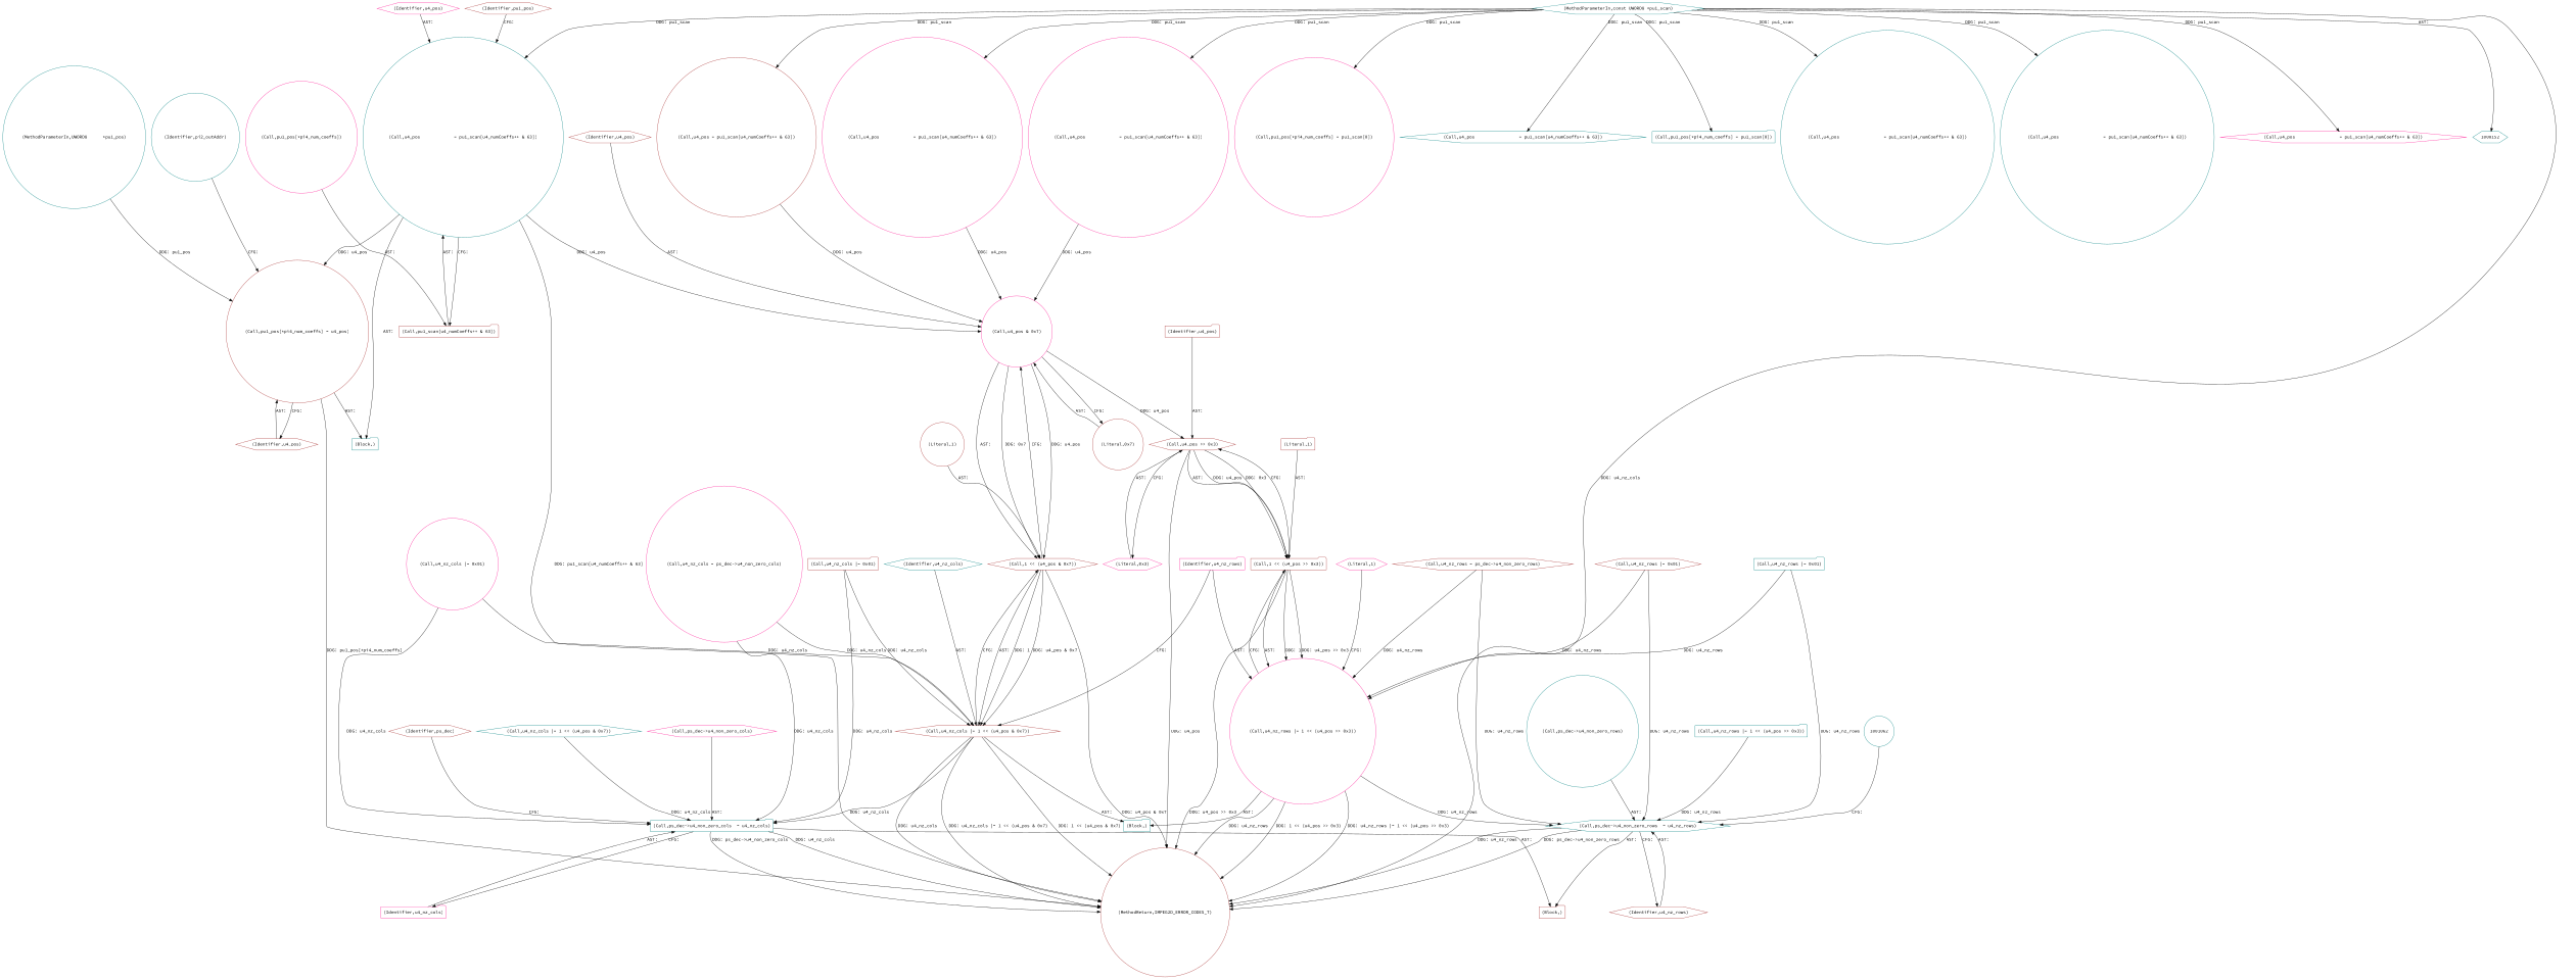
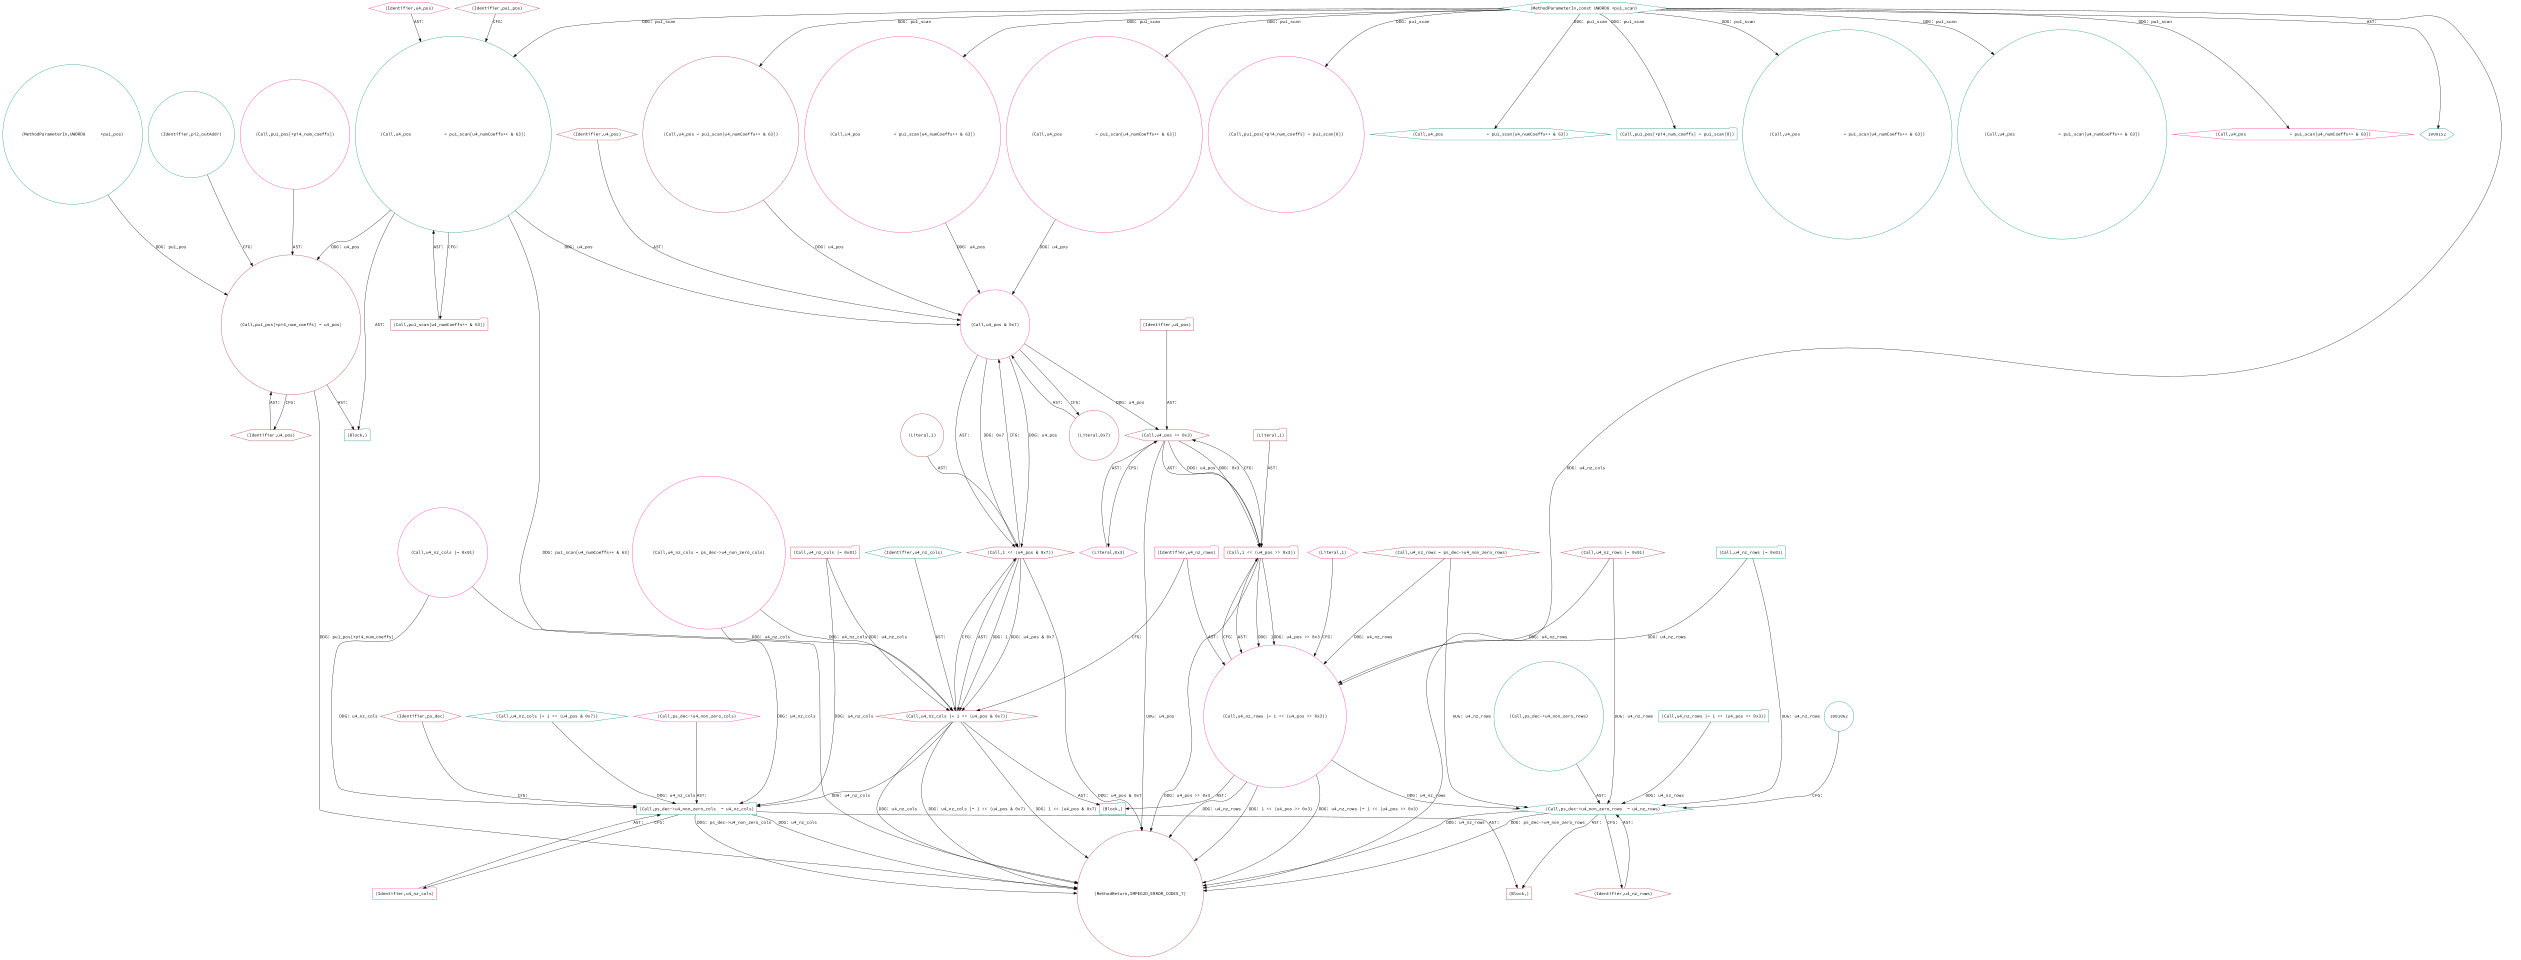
  digraph {
    fontname="Source Code Pro"
    node [color=brown fontname="Source Code Pro" shape=hexagon]
    edge [fontname="Source Code Pro"]
    n1 [color=teal label="(Call,u4_pos             = pu1_scan[u4_numCoeffs++ & 63])" shape=circle]
    n2 [label="(Call,pu1_pos[*pi4_num_coeffs] = u4_pos)" shape=circle]
    n3 [color=deeppink label="(Call,u4_pos & 0x7)" shape=circle]
    n4 [label="(MethodReturn,IMPEG2D_ERROR_CODES_T)" shape=circle]
    n5 [label="(Call,pu1_scan[u4_numCoeffs++ & 63])" shape=folder]
    n6 [color=teal label="(Block,)" shape=folder]
    n7 [label="(Identifier,u4_pos)"]
    n8 [label="(Call,1 << (u4_pos & 0x7))"]
    n9 [label="(Call,u4_pos >> 0x3)"]
    n10 [label="(Literal,0x7)" shape=circle]
    n11 [color=teal label="(MethodParameterIn,const UWORD8 *pu1_scan)"]
    n12 [color=deeppink label="(Call,pu1_pos[*pi4_num_coeffs] = pu1_scan[0])" shape=circle]
    n13 [label="(Call,u4_pos = pu1_scan[u4_numCoeffs++ & 63])" shape=circle]
    n14 [color=teal label="(Call,u4_pos                 = pu1_scan[u4_numCoeffs++ & 63])"]
    n15 [color=teal label="(Call,pu1_pos[*pi4_num_coeffs] = pu1_scan[0])" shape=folder]
    n16 [color=deeppink label="(Call,u4_pos             = pu1_scan[u4_numCoeffs++ & 63])" shape=circle]
    n17 [color=teal label="(Call,u4_pos                 = pu1_scan[u4_numCoeffs++ & 63])" shape=circle]
    n18 [color=deeppink label="(Call,u4_pos             = pu1_scan[u4_numCoeffs++ & 63])" shape=circle]
    n19 [color=teal label="(Call,u4_pos                 = pu1_scan[u4_numCoeffs++ & 63])" shape=circle]
    n20 [color=deeppink label="(Call,u4_pos                 = pu1_scan[u4_numCoeffs++ & 63])"]
    1000152 [color=teal]
    n22 [label="(Call,u4_nz_cols |= 1 << (u4_pos & 0x7))"]
    n23 [label="(Call,1 << (u4_pos >> 0x3))" shape=folder]
    n24 [color=deeppink label="(Literal,0x3)"]
    n25 [color=teal label="(Call,ps_dec->u4_non_zero_cols  = u4_nz_cols)" shape=folder]
    n26 [color=teal label="(Block,)" shape=folder]
    n27 [label="(Block,)" shape=folder]
    n28 [color=deeppink label="(Identifier,u4_nz_cols)" shape=folder]
    n29 [color=deeppink label="(Call,u4_nz_rows |= 1 << (u4_pos >> 0x3))" shape=circle]
    n30 [color=teal label="(Call,ps_dec->u4_non_zero_rows  = u4_nz_rows)"]
    n31 [label="(Identifier,u4_nz_rows)"]
    n32 [label="(Literal,1)" shape=circle]
    n33 [color=deeppink label="(Call,u4_nz_cols |= 0x01)" shape=circle]
    n34 [color=teal label="(Call,ps_dec->u4_non_zero_rows)" shape=circle]
    n35 [color=deeppink label="(Identifier,u4_nz_rows)" shape=folder]
    n36 [color=deeppink label="(Identifier,u4_pos)"]
    n37 [label="(Identifier,ps_dec)"]
    n38 [color=deeppink label="(Call,ps_dec->u4_non_zero_cols)"]
    n39 [label="(Call,u4_nz_rows = ps_dec->u4_non_zero_rows)"]
    n40 [color=deeppink label="(Call,u4_nz_cols = ps_dec->u4_non_zero_cols)" shape=circle]
    n41 [color=deeppink label="(Literal,1)"]
    n42 [color=teal label="(Call,u4_nz_cols |= 1 << (u4_pos & 0x7))"]
    n43 [label="(Call,u4_nz_cols |= 0x01)" shape=folder]
    n44 [color=teal label="(Identifier,pi2_outAddr)" shape=circle]
    n45 [color=teal label="(Call,u4_nz_rows |= 1 << (u4_pos >> 0x3))" shape=folder]
    n46 [color=teal label="(Identifier,u4_nz_cols)"]
    n47 [color=teal label="(MethodParameterIn,UWORD8      *pu1_pos)" shape=circle]
    n48 [label="(Literal,1)" shape=folder]
    n49 [label="(Identifier,pu1_pos)"]
    n50 [color=deeppink label="(Call,pu1_pos[*pi4_num_coeffs])" shape=circle]
    n51 [label="(Call,u4_nz_rows |= 0x01)"]
    n52 [color=teal label="(Call,u4_nz_rows |= 0x01)" shape=folder]
    n53 [label="(Identifier,u4_pos)"]
    n54 [label="(Identifier,u4_pos)" shape=folder]
    1001062 [color=teal shape=circle]
    n1 -> n2 [label="DDG: u4_pos"]
    n1 -> n3 [label="DDG: u4_pos"]
    n1 -> n4 [label="DDG: pu1_scan[u4_numCoeffs++ & 63]"]
    n1 -> n5 [label="CFG: "]
    n1 -> n6 [label="AST: "]
    n2 -> n4 [label="DDG: pu1_pos[*pi4_num_coeffs]"]
    n2 -> n6 [label="AST: "]
    n2 -> n7 [label="CFG: "]
    n3 -> n8 [label="AST: "]
    n3 -> n8 [label="DDG: u4_pos"]
    n3 -> n8 [label="DDG: 0x7"]
    n3 -> n9 [label="DDG: u4_pos"]
    n3 -> n10 [label="CFG: "]
    n5 -> n1 [label="AST: "]
    n7 -> n2 [label="AST: "]
    n8 -> n3 [label="CFG: "]
    n8 -> n4 [label="DDG: u4_pos & 0x7"]
    n8 -> n22 [label="AST: "]
    n8 -> n22 [label="DDG: 1"]
    n8 -> n22 [label="DDG: u4_pos & 0x7"]
    n9 -> n4 [label="DDG: u4_pos"]
    n9 -> n23 [label="AST: "]
    n9 -> n23 [label="DDG: u4_pos"]
    n9 -> n23 [label="DDG: 0x3"]
    n9 -> n24 [label="CFG: "]
    n10 -> n3 [label="AST: "]
    n11 -> n1 [label="DDG: pu1_scan"]
    n11 -> n4 [label="DDG: u4_nz_cols"]
    n11 -> n12 [label="DDG: pu1_scan"]
    n11 -> n13 [label="DDG: pu1_scan"]
    n11 -> n14 [label="DDG: pu1_scan"]
    n11 -> n15 [label="DDG: pu1_scan"]
    n11 -> n16 [label="DDG: pu1_scan"]
    n11 -> n17 [label="DDG: pu1_scan"]
    n11 -> n18 [label="DDG: pu1_scan"]
    n11 -> n19 [label="DDG: pu1_scan"]
    n11 -> n20 [label="DDG: pu1_scan"]
    n11 -> 1000152 [label="AST: "]
    n13 -> n3 [label="DDG: u4_pos"]
    n16 -> n3 [label="DDG: u4_pos"]
    n18 -> n3 [label="DDG: u4_pos"]
    n22 -> n4 [label="DDG: u4_nz_cols"]
    n22 -> n4 [label="DDG: u4_nz_cols |= 1 << (u4_pos & 0x7)"]
    n22 -> n4 [label="DDG: 1 << (u4_pos & 0x7)"]
    n22 -> n8 [label="CFG: "]
    n22 -> n25 [label="DDG: u4_nz_cols"]
    n22 -> n26 [label="AST: "]
    n23 -> n4 [label="DDG: u4_pos >> 0x3"]
    n23 -> n9 [label="CFG: "]
    n23 -> n29 [label="AST: "]
    n23 -> n29 [label="DDG: 1"]
    n23 -> n29 [label="DDG: u4_pos >> 0x3"]
    n24 -> n9 [label="AST: "]
    n25 -> n4 [label="DDG: ps_dec->u4_non_zero_cols"]
    n25 -> n4 [label="DDG: u4_nz_cols"]
    n25 -> n27 [label="AST: "]
    n25 -> n28 [label="CFG: "]
    n28 -> n25 [label="AST: "]
    n29 -> n4 [label="DDG: 1 << (u4_pos >> 0x3)"]
    n29 -> n4 [label="DDG: u4_nz_rows |= 1 << (u4_pos >> 0x3)"]
    n29 -> n4 [label="DDG: u4_nz_rows"]
    n29 -> n23 [label="CFG: "]
    n29 -> n26 [label="AST: "]
    n29 -> n30 [label="DDG: u4_nz_rows"]
    n30 -> n4 [label="DDG: ps_dec->u4_non_zero_rows"]
    n30 -> n4 [label="DDG: u4_nz_rows"]
    n30 -> n27 [label="AST: "]
    n30 -> n31 [label="CFG: "]
    n31 -> n30 [label="AST: "]
    n32 -> n8 [label="AST: "]
    n33 -> n22 [label="DDG: u4_nz_cols"]
    n33 -> n25 [label="DDG: u4_nz_cols"]
    n34 -> n30 [label="AST: "]
    n35 -> n22 [label="CFG: "]
    n35 -> n29 [label="AST: "]
    n36 -> n1 [label="AST: "]
    n37 -> n25 [label="CFG: "]
    n38 -> n25 [label="AST: "]
    n39 -> n29 [label="DDG: u4_nz_rows"]
    n39 -> n30 [label="DDG: u4_nz_rows"]
    n40 -> n22 [label="DDG: u4_nz_cols"]
    n40 -> n25 [label="DDG: u4_nz_cols"]
    n41 -> n29 [label="CFG: "]
    n42 -> n25 [label="DDG: u4_nz_cols"]
    n43 -> n22 [label="DDG: u4_nz_cols"]
    n43 -> n25 [label="DDG: u4_nz_cols"]
    n44 -> n2 [label="CFG: "]
    n45 -> n30 [label="DDG: u4_nz_rows"]
    n46 -> n22 [label="AST: "]
    n47 -> n2 [label="DDG: pu1_pos"]
    n48 -> n23 [label="AST: "]
    n49 -> n1 [label="CFG: "]
-   n50 -> n5 [label="AST: "]
+   n50 -> n2 [label="AST: "]
    n51 -> n29 [label="DDG: u4_nz_rows"]
    n51 -> n30 [label="DDG: u4_nz_rows"]
    n52 -> n29 [label="DDG: u4_nz_rows"]
    n52 -> n30 [label="DDG: u4_nz_rows"]
    n53 -> n3 [label="AST: "]
    n54 -> n9 [label="AST: "]
    1001062 -> n30 [label="CFG: "]
  }
